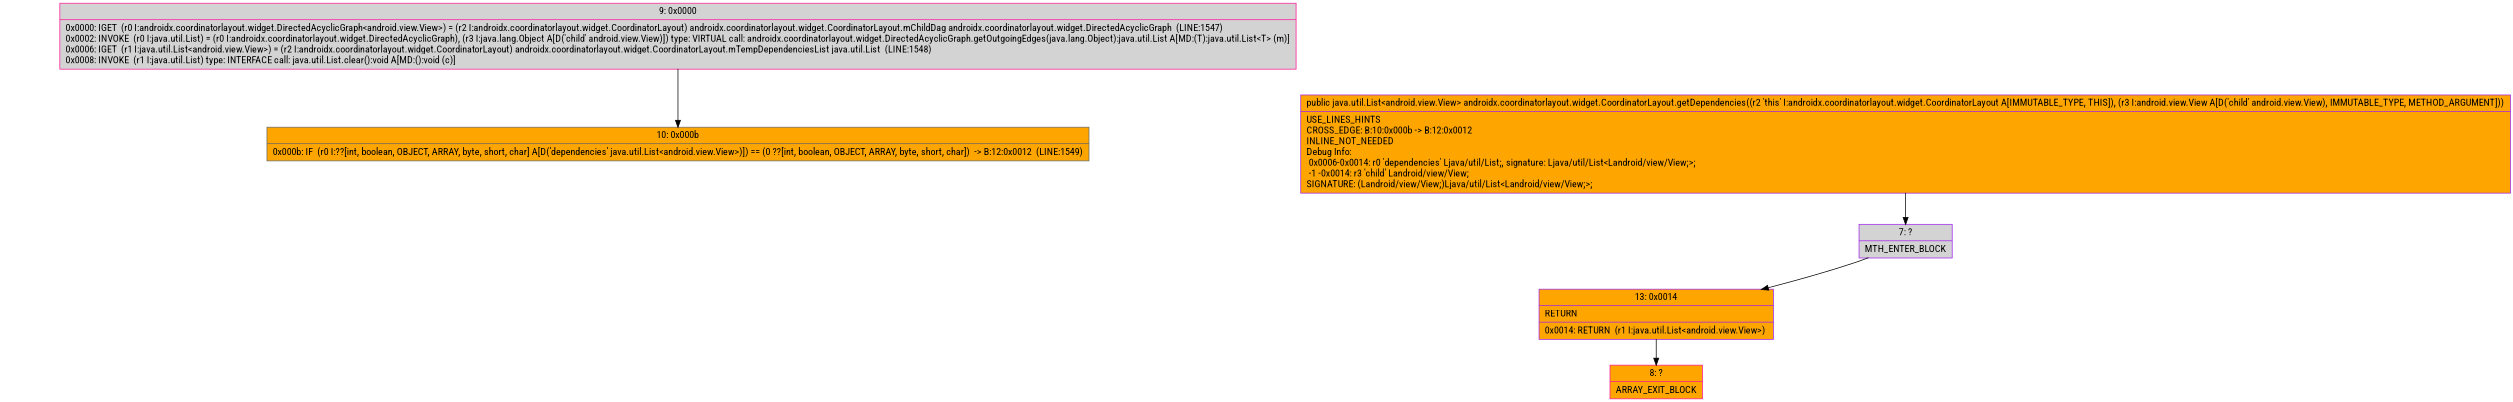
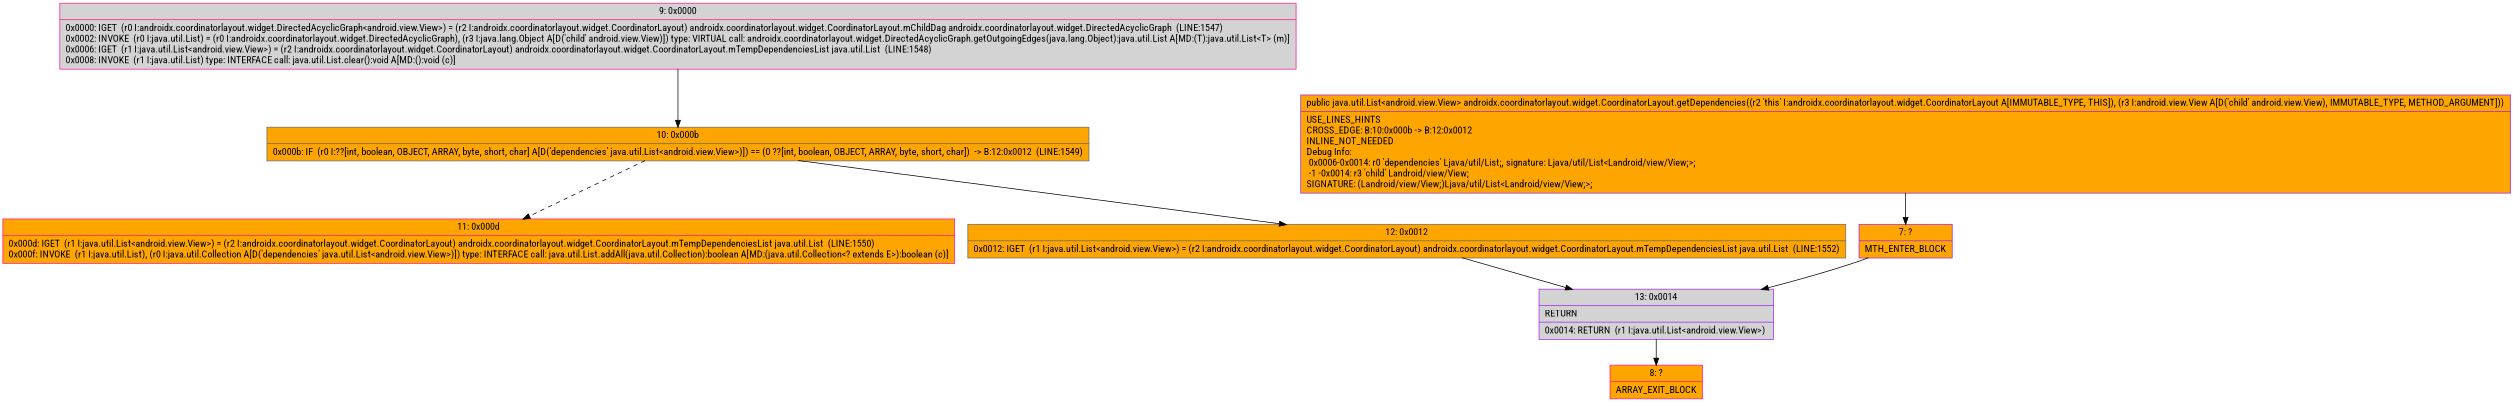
  digraph {
    fontname="Roboto Condensed"
    node [color=purple fillcolor=orange fontname="Roboto Condensed" shape=record style=filled]
    edge [fontname="Roboto Condensed"]
-   n1 [fillcolor=lightgrey label="{7\:\ ?|MTH_ENTER_BLOCK\l}"]
-   n2 [label="{13\:\ 0x0014|RETURN\l|0x0014: RETURN  (r1 I:java.util.List\<android.view.View\>) \l}"]
+   n1 [label="{7\:\ ?|MTH_ENTER_BLOCK\l}"]
+   n2 [fillcolor=lightgrey label="{13\:\ 0x0014|RETURN\l|0x0014: RETURN  (r1 I:java.util.List\<android.view.View\>) \l}"]
    n3 [color=deeppink fillcolor=lightgrey label="{9\:\ 0x0000|0x0000: IGET  (r0 I:androidx.coordinatorlayout.widget.DirectedAcyclicGraph\<android.view.View\>) = (r2 I:androidx.coordinatorlayout.widget.CoordinatorLayout) androidx.coordinatorlayout.widget.CoordinatorLayout.mChildDag androidx.coordinatorlayout.widget.DirectedAcyclicGraph  (LINE:1547)\l0x0002: INVOKE  (r0 I:java.util.List) = (r0 I:androidx.coordinatorlayout.widget.DirectedAcyclicGraph), (r3 I:java.lang.Object A[D('child' android.view.View)]) type: VIRTUAL call: androidx.coordinatorlayout.widget.DirectedAcyclicGraph.getOutgoingEdges(java.lang.Object):java.util.List A[MD:(T):java.util.List\<T\> (m)]\l0x0006: IGET  (r1 I:java.util.List\<android.view.View\>) = (r2 I:androidx.coordinatorlayout.widget.CoordinatorLayout) androidx.coordinatorlayout.widget.CoordinatorLayout.mTempDependenciesList java.util.List  (LINE:1548)\l0x0008: INVOKE  (r1 I:java.util.List) type: INTERFACE call: java.util.List.clear():void A[MD:():void (c)]\l}"]
    n4 [color=gray40 label="{10\:\ 0x000b|0x000b: IF  (r0 I:??[int, boolean, OBJECT, ARRAY, byte, short, char] A[D('dependencies' java.util.List\<android.view.View\>)]) == (0 ??[int, boolean, OBJECT, ARRAY, byte, short, char])  \-\> B:12:0x0012  (LINE:1549)\l}"]
+   n5 [color=deeppink label="{11\:\ 0x000d|0x000d: IGET  (r1 I:java.util.List\<android.view.View\>) = (r2 I:androidx.coordinatorlayout.widget.CoordinatorLayout) androidx.coordinatorlayout.widget.CoordinatorLayout.mTempDependenciesList java.util.List  (LINE:1550)\l0x000f: INVOKE  (r1 I:java.util.List), (r0 I:java.util.Collection A[D('dependencies' java.util.List\<android.view.View\>)]) type: INTERFACE call: java.util.List.addAll(java.util.Collection):boolean A[MD:(java.util.Collection\<? extends E\>):boolean (c)]\l}"]
+   n6 [color=gray40 label="{12\:\ 0x0012|0x0012: IGET  (r1 I:java.util.List\<android.view.View\>) = (r2 I:androidx.coordinatorlayout.widget.CoordinatorLayout) androidx.coordinatorlayout.widget.CoordinatorLayout.mTempDependenciesList java.util.List  (LINE:1552)\l}"]
    n7 [color=deeppink label="{8\:\ ?|ARRAY_EXIT_BLOCK\l}"]
    n8 [label="{public java.util.List\<android.view.View\> androidx.coordinatorlayout.widget.CoordinatorLayout.getDependencies((r2 'this' I:androidx.coordinatorlayout.widget.CoordinatorLayout A[IMMUTABLE_TYPE, THIS]), (r3 I:android.view.View A[D('child' android.view.View), IMMUTABLE_TYPE, METHOD_ARGUMENT]))  | USE_LINES_HINTS\lCROSS_EDGE: B:10:0x000b \-\> B:12:0x0012\lINLINE_NOT_NEEDED\lDebug Info:\l  0x0006\-0x0014: r0 'dependencies' Ljava\/util\/List;, signature: Ljava\/util\/List\<Landroid\/view\/View;\>;\l  \-1 \-0x0014: r3 'child' Landroid\/view\/View;\lSIGNATURE: (Landroid\/view\/View;)Ljava\/util\/List\<Landroid\/view\/View;\>;\l}"]
    n1 -> n2
    n2 -> n7
    n3 -> n4
+   n4 -> n5 [style=dashed]
+   n4 -> n6
+   n6 -> n2
    n8 -> n1
  }
